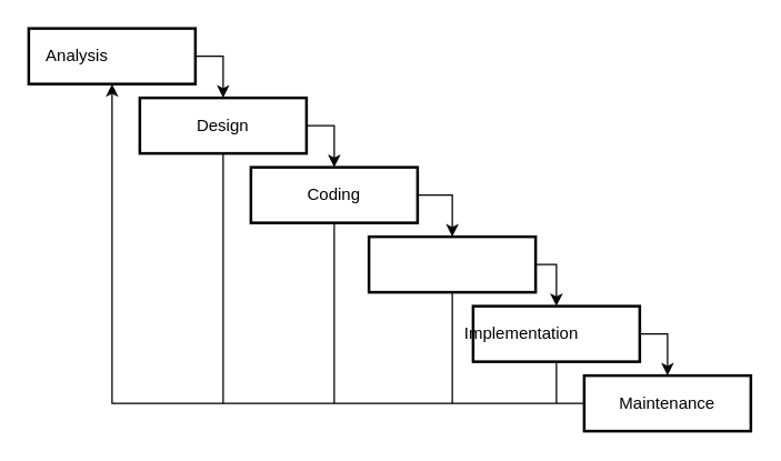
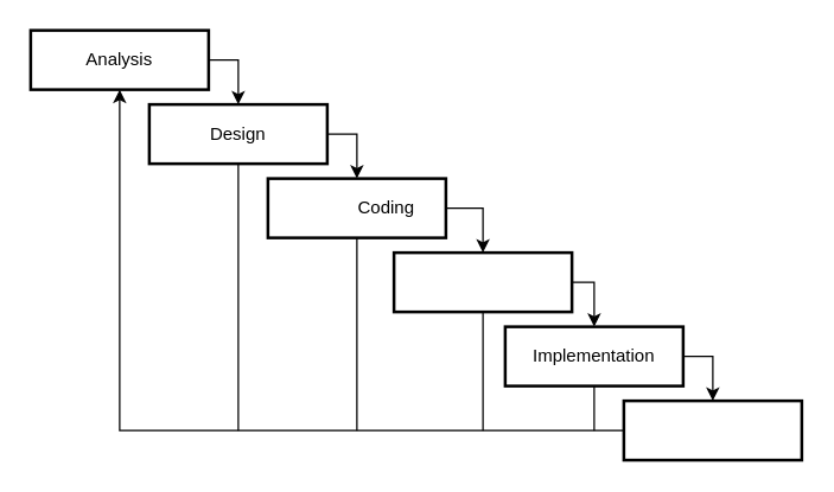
  <mxCell id="0" />
  <mxCell id="1" parent="0" />
  <mxCell id="2" style="edgeStyle=orthogonalEdgeStyle;shape=connector;rounded=0;orthogonalLoop=1;jettySize=auto;html=1;exitX=1;exitY=0.5;exitDx=0;exitDy=0;entryX=0.5;entryY=0;entryDx=0;entryDy=0;strokeColor=light-dark(#000000,#000000);align=center;verticalAlign=middle;fontFamily=Helvetica;fontSize=12;fontColor=light-dark(#000000,#000000);labelBackgroundColor=default;endArrow=classic;" edge="1" parent="1" source="3" target="13"><mxGeometry relative="1" as="geometry" /></mxCell>
  <mxCell id="3" value="" style="rounded=0;whiteSpace=wrap;html=1;fontColor=light-dark(#000000,#000000);fillColor=none;strokeColor=light-dark(#000000,#000000);strokeWidth=2;" vertex="1" parent="1"><mxGeometry x="20" y="20" width="120" height="40" as="geometry" /></mxCell>
- <mxCell id="4" value="Analysis" style="text;html=1;align=center;verticalAlign=middle;whiteSpace=wrap;rounded=0;fontFamily=Helvetica;fontSize=12;fontColor=light-dark(#000000,#000000);" vertex="1" parent="1"><mxGeometry x="25" y="25" width="60" height="30" as="geometry" /></mxCell>
+ <mxCell id="4" value="Analysis" style="text;html=1;align=center;verticalAlign=middle;whiteSpace=wrap;rounded=0;fontFamily=Helvetica;fontSize=12;fontColor=light-dark(#000000,#000000);" vertex="1" parent="1"><mxGeometry x="50" y="25" width="60" height="30" as="geometry" /></mxCell>
  <mxCell id="5" value="Design&lt;span style=&quot;color: rgba(0, 0, 0, 0); font-family: monospace; font-size: 0px; text-align: start; text-wrap-mode: nowrap;&quot;&gt;%3CmxGraphModel%3E%3Croot%3E%3CmxCell%20id%3D%220%22%2F%3E%3CmxCell%20id%3D%221%22%20parent%3D%220%22%2F%3E%3CmxCell%20id%3D%222%22%20value%3D%22Analysis%22%20style%3D%22text%3Bhtml%3D1%3Balign%3Dcenter%3BverticalAlign%3Dmiddle%3BwhiteSpace%3Dwrap%3Brounded%3D0%3BfontFamily%3DHelvetica%3BfontSize%3D12%3BfontColor%3Dlight-dark(%23000000%2C%23000000)%3B%22%20vertex%3D%221%22%20parent%3D%221%22%3E%3CmxGeometry%20x%3D%22360%22%20y%3D%22330%22%20width%3D%2260%22%20height%3D%2230%22%20as%3D%22geometry%22%2F%3E%3C%2FmxCell%3E%3C%2Froot%3E%3C%2FmxGraphModel%3E&lt;/span&gt;" style="text;html=1;align=center;verticalAlign=middle;whiteSpace=wrap;rounded=0;fontFamily=Helvetica;fontSize=12;fontColor=light-dark(#000000,#000000);" vertex="1" parent="1"><mxGeometry x="130" y="75" width="60" height="30" as="geometry" /></mxCell>
- <mxCell id="6" value="Coding" style="text;html=1;align=center;verticalAlign=middle;whiteSpace=wrap;rounded=0;fontFamily=Helvetica;fontSize=12;fontColor=light-dark(#000000,#000000);" vertex="1" parent="1"><mxGeometry x="210" y="125" width="60" height="30" as="geometry" /></mxCell>
- <mxCell id="7" value="Implementation" style="text;html=1;align=center;verticalAlign=middle;whiteSpace=wrap;rounded=0;fontFamily=Helvetica;fontSize=12;fontColor=light-dark(#000000,#000000);" vertex="1" parent="1"><mxGeometry x="345" y="225" width="60" height="30" as="geometry" /></mxCell>
- <mxCell id="8" value="Maintenance" style="text;html=1;align=center;verticalAlign=middle;whiteSpace=wrap;rounded=0;fontFamily=Helvetica;fontSize=12;fontColor=light-dark(#000000,#000000);" vertex="1" parent="1"><mxGeometry x="450" y="275" width="60" height="30" as="geometry" /></mxCell>
+ <mxCell id="6" value="Coding" style="text;html=1;align=center;verticalAlign=middle;whiteSpace=wrap;rounded=0;fontFamily=Helvetica;fontSize=12;fontColor=light-dark(#000000,#000000);" vertex="1" parent="1"><mxGeometry x="230" y="125" width="60" height="30" as="geometry" /></mxCell>
+ <mxCell id="7" value="Implementation" style="text;html=1;align=center;verticalAlign=middle;whiteSpace=wrap;rounded=0;fontFamily=Helvetica;fontSize=12;fontColor=light-dark(#000000,#000000);" vertex="1" parent="1"><mxGeometry x="370" y="225" width="60" height="30" as="geometry" /></mxCell>
  <mxCell id="9" style="edgeStyle=orthogonalEdgeStyle;shape=connector;rounded=0;orthogonalLoop=1;jettySize=auto;html=1;exitX=0;exitY=0.5;exitDx=0;exitDy=0;entryX=0.5;entryY=1;entryDx=0;entryDy=0;strokeColor=light-dark(#000000,#000000);align=center;verticalAlign=middle;fontFamily=Helvetica;fontSize=12;fontColor=light-dark(#000000,#000000);labelBackgroundColor=default;endArrow=classic;" edge="1" parent="1" source="10" target="3"><mxGeometry relative="1" as="geometry" /></mxCell>
  <mxCell id="10" value="" style="rounded=0;whiteSpace=wrap;html=1;fontColor=light-dark(#000000,#000000);fillColor=none;strokeColor=light-dark(#000000,#000000);strokeWidth=2;" vertex="1" parent="1"><mxGeometry x="420" y="270" width="120" height="40" as="geometry" /></mxCell>
  <mxCell id="11" style="edgeStyle=orthogonalEdgeStyle;shape=connector;rounded=0;orthogonalLoop=1;jettySize=auto;html=1;exitX=0.5;exitY=1;exitDx=0;exitDy=0;strokeColor=light-dark(#000000,#000000);align=center;verticalAlign=middle;fontFamily=Helvetica;fontSize=12;fontColor=light-dark(#000000,#000000);labelBackgroundColor=default;endArrow=none;startFill=0;" edge="1" parent="1" source="13"><mxGeometry relative="1" as="geometry"><mxPoint x="160" y="290" as="targetPoint" /></mxGeometry></mxCell>
  <mxCell id="12" style="edgeStyle=orthogonalEdgeStyle;shape=connector;rounded=0;orthogonalLoop=1;jettySize=auto;html=1;exitX=1;exitY=0.5;exitDx=0;exitDy=0;entryX=0.5;entryY=0;entryDx=0;entryDy=0;strokeColor=light-dark(#000000,#000000);align=center;verticalAlign=middle;fontFamily=Helvetica;fontSize=12;fontColor=light-dark(#000000,#000000);labelBackgroundColor=default;endArrow=classic;" edge="1" parent="1" source="13" target="19"><mxGeometry relative="1" as="geometry" /></mxCell>
  <mxCell id="13" value="" style="rounded=0;whiteSpace=wrap;html=1;fontColor=light-dark(#000000,#000000);fillColor=none;strokeColor=light-dark(#000000,#000000);strokeWidth=2;" vertex="1" parent="1"><mxGeometry x="100" y="70" width="120" height="40" as="geometry" /></mxCell>
  <mxCell id="14" style="edgeStyle=orthogonalEdgeStyle;shape=connector;rounded=0;orthogonalLoop=1;jettySize=auto;html=1;exitX=0.5;exitY=1;exitDx=0;exitDy=0;strokeColor=light-dark(#000000,#000000);align=center;verticalAlign=middle;fontFamily=Helvetica;fontSize=12;fontColor=light-dark(#000000,#000000);labelBackgroundColor=default;endArrow=none;startFill=0;" edge="1" parent="1" source="16"><mxGeometry relative="1" as="geometry"><mxPoint x="325" y="290" as="targetPoint" /></mxGeometry></mxCell>
  <mxCell id="15" style="edgeStyle=orthogonalEdgeStyle;shape=connector;rounded=0;orthogonalLoop=1;jettySize=auto;html=1;exitX=1;exitY=0.5;exitDx=0;exitDy=0;entryX=0.5;entryY=0;entryDx=0;entryDy=0;strokeColor=light-dark(#000000,#000000);align=center;verticalAlign=middle;fontFamily=Helvetica;fontSize=12;fontColor=light-dark(#000000,#000000);labelBackgroundColor=default;endArrow=classic;" edge="1" parent="1" source="16" target="22"><mxGeometry relative="1" as="geometry" /></mxCell>
  <mxCell id="16" value="" style="rounded=0;whiteSpace=wrap;html=1;fontColor=light-dark(#000000,#000000);fillColor=none;strokeColor=light-dark(#000000,#000000);strokeWidth=2;" vertex="1" parent="1"><mxGeometry x="265" y="170" width="120" height="40" as="geometry" /></mxCell>
  <mxCell id="17" style="edgeStyle=orthogonalEdgeStyle;shape=connector;rounded=0;orthogonalLoop=1;jettySize=auto;html=1;exitX=0.5;exitY=1;exitDx=0;exitDy=0;strokeColor=light-dark(#000000,#000000);align=center;verticalAlign=middle;fontFamily=Helvetica;fontSize=12;fontColor=light-dark(#000000,#000000);labelBackgroundColor=default;endArrow=none;startFill=0;" edge="1" parent="1" source="19"><mxGeometry relative="1" as="geometry"><mxPoint x="240" y="290" as="targetPoint" /></mxGeometry></mxCell>
  <mxCell id="18" style="edgeStyle=orthogonalEdgeStyle;shape=connector;rounded=0;orthogonalLoop=1;jettySize=auto;html=1;exitX=1;exitY=0.5;exitDx=0;exitDy=0;entryX=0.5;entryY=0;entryDx=0;entryDy=0;strokeColor=light-dark(#000000,#000000);align=center;verticalAlign=middle;fontFamily=Helvetica;fontSize=12;fontColor=light-dark(#000000,#000000);labelBackgroundColor=default;endArrow=classic;" edge="1" parent="1" source="19" target="16"><mxGeometry relative="1" as="geometry" /></mxCell>
  <mxCell id="19" value="" style="rounded=0;whiteSpace=wrap;html=1;fontColor=light-dark(#000000,#000000);fillColor=none;strokeColor=light-dark(#000000,#000000);strokeWidth=2;" vertex="1" parent="1"><mxGeometry x="180" y="120" width="120" height="40" as="geometry" /></mxCell>
  <mxCell id="20" style="edgeStyle=orthogonalEdgeStyle;shape=connector;rounded=0;orthogonalLoop=1;jettySize=auto;html=1;exitX=0.5;exitY=1;exitDx=0;exitDy=0;strokeColor=light-dark(#000000,#000000);align=center;verticalAlign=middle;fontFamily=Helvetica;fontSize=12;fontColor=light-dark(#000000,#000000);labelBackgroundColor=default;endArrow=none;startFill=0;" edge="1" parent="1" source="22"><mxGeometry relative="1" as="geometry"><mxPoint x="400" y="290" as="targetPoint" /></mxGeometry></mxCell>
  <mxCell id="21" style="edgeStyle=orthogonalEdgeStyle;shape=connector;rounded=0;orthogonalLoop=1;jettySize=auto;html=1;exitX=1;exitY=0.5;exitDx=0;exitDy=0;entryX=0.5;entryY=0;entryDx=0;entryDy=0;strokeColor=light-dark(#000000,#000000);align=center;verticalAlign=middle;fontFamily=Helvetica;fontSize=12;fontColor=light-dark(#000000,#000000);labelBackgroundColor=default;endArrow=classic;" edge="1" parent="1" source="22" target="10"><mxGeometry relative="1" as="geometry" /></mxCell>
  <mxCell id="22" value="" style="rounded=0;whiteSpace=wrap;html=1;fontColor=light-dark(#000000,#000000);fillColor=none;strokeColor=light-dark(#000000,#000000);strokeWidth=2;" vertex="1" parent="1"><mxGeometry x="340" y="220" width="120" height="40" as="geometry" /></mxCell>
